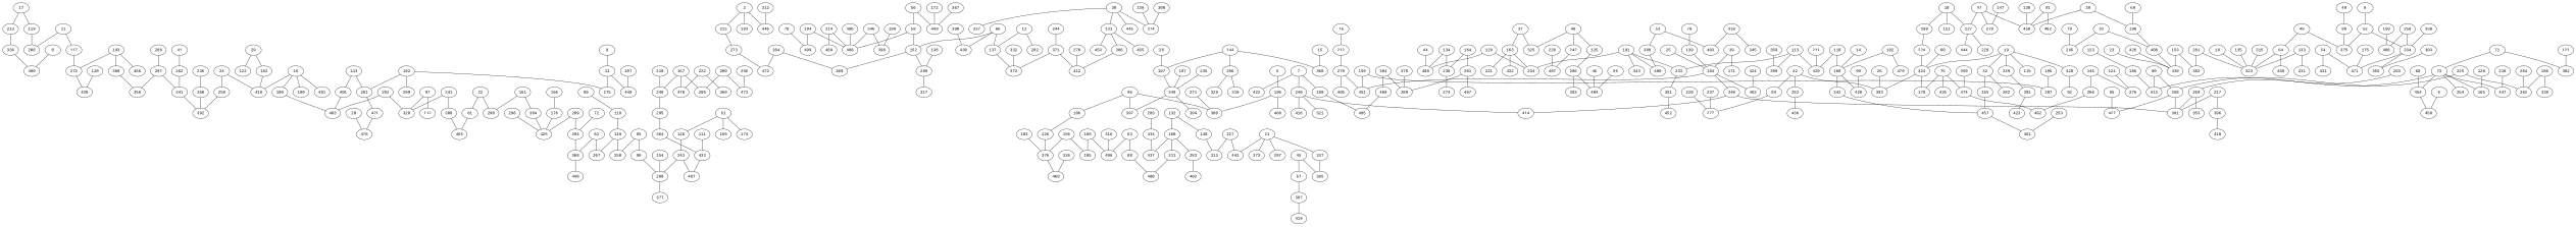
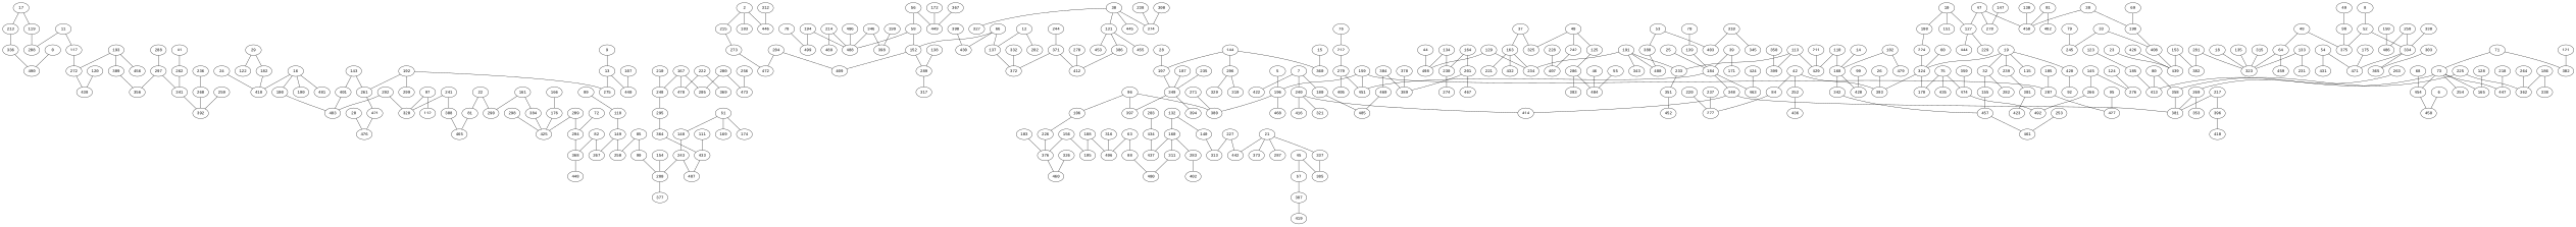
  graph {
    fontname="Liberation Mono"
    node [fontname="Liberation Mono"]
    edge [fontname="Liberation Mono"]
    0
    490
    2
    183
    215
    446
    273
    5
    196
    380
    468
    6
    458
    7
    180
    240
    422
    485
    321
    414
    416
    8
    52
    375
    334
    9
    13
    275
    440
    10
    108
    127
    151
    224
    229
    444
    11
    117
    208
    272
    12
    137
    202
    372
    14
    168
    420
    342
    15
    360
    16
    100
    190
    418
    481
    483
    17
    119
    213
    336
    18
    323
    19
    32
    115
    239
    324
    428
    155
    282
    301
    393
    178
    92
    20
    476
    21
    287
    337
    373
    442
    385
    22
    81
    290
    465
    23
    439
    24
    259
    392
    25
    184
    451
    348
    463
    26
    28
    197
    349
    29
    122
    182
    30
    131
    327
    374
    445
    386
    453
    455
    256
    473
    457
    33
    245
    408
    37
    163
    325
    234
    221
    432
    38
    198
    450
    39
    171
    40
    125
    242
    286
    407
    41
    262
    341
    42
    84
    252
    277
    436
    44
    498
    45
    67
    387
    46
    404
    47
    278
    48
    64
    459
    49
    98
    471
    365
    53
    388
    403
    480
    54
    431
    55
    56
    58
    449
    152
    488
    289
    409
    60
    61
    148
    169
    174
    243
    63
    88
    496
    400
    66
    430
    419
    68
    454
    69
    70
    139
    71
    73
    302
    165
    254
    413
    447
    72
    294
    368
    75
    435
    474
    492
    76
    212
    279
    78
    499
    79
    80
    358
    381
    82
    267
    448
    85
    90
    250
    280
    89
    118
    149
    377
    91
    482
    95
    427
    96
    106
    397
    226
    97
    112
    320
    99
    102
    479
    103
    376
    460
    105
    207
    107
    110
    429
    111
    433
    487
    113
    233
    399
    351
    438
    120
    121
    123
    185
    124
    276
    383
    128
    129
    130
    412
    132
    140
    160
    313
    283
    311
    437
    134
    230
    274
    135
    138
    317
    143
    261
    401
    421
    144
    296
    319
    329
    145
    266
    147
    150
    486
    153
    382
    154
    461
    156
    195
    159
    402
    161
    384
    425
    164
    201
    389
    467
    166
    176
    167
    205
    248
    478
    295
    172
    n314 [label=133]
    231
    175
    186
    338
    362
    187
    394
    188
    191
    343
    192
    299
    193
    309
    456
    356
    194
    199
    398
    200
    203
    434
    204
    472
    209
    210
    211
    405
    214
    489
    217
    396
    410
    218
    220
    222
    369
    225
    227
    228
    452
    235
    236
    260
    237
    238
    423
    241
    308
    244
    371
    364
    253
    258
    263
    269
    353
    264
    270
    271
    281
    288
    297
    292
    298
    300
    303
    304
    469
    310
    345
    312
    315
    316
    326
    330
    332
    346
    350
    359
    367
    378
    390
    406
    424
    426
    0 -- 490
    2 -- 183
    2 -- 215
    2 -- 446
    215 -- 273
    273 -- 472
    5 -- 196
    196 -- 380
    196 -- 468
    6 -- 458
    7 -- 180
    7 -- 240
    7 -- 422
    180 -- 485
    240 -- 321
    240 -- 414
    240 -- 416
    8 -- 52
    52 -- 375
    52 -- 334
    334 -- 471
    334 -- 365
    9 -- 13
    13 -- 275
    13 -- 440
    10 -- 108
    10 -- 127
    10 -- 151
    108 -- 224
    127 -- 229
    127 -- 444
    224 -- 324
    11 -- 117
    11 -- 208
    117 -- 272
    272 -- 438
    12 -- 137
    12 -- 202
    137 -- 372
    14 -- 168
    168 -- 420
    168 -- 342
    342 -- 457
    15 -- 360
    16 -- 100
    16 -- 190
    16 -- 418
    16 -- 481
    100 -- 483
    17 -- 119
    17 -- 213
    119 -- 208
    213 -- 336
    336 -- 490
    18 -- 323
    19 -- 32
    19 -- 115
    19 -- 239
    19 -- 324
    19 -- 428
    32 -- 155
    32 -- 282
    239 -- 301
    324 -- 393
    324 -- 178
    428 -- 92
    155 -- 457
    301 -- 423
    20 -- 476
    21 -- 287
    21 -- 337
    21 -- 373
    21 -- 442
    337 -- 385
    22 -- 81
    22 -- 290
    81 -- 465
    23 -- 439
    24 -- 418
-   24 -- 259
    259 -- 392
    25 -- 184
    184 -- 451
    184 -- 348
    184 -- 463
    348 -- 414
    348 -- 381
    26 -- 393
    28 -- 197
    197 -- 349
    349 -- 397
    349 -- 394
    29 -- 122
    29 -- 182
    182 -- 418
    30 -- 131
    30 -- 327
    30 -- 374
    30 -- 445
    131 -- 386
    131 -- 453
    131 -- 455
    386 -- 412
    256 -- 473
    457 -- 461
    33 -- 245
    33 -- 408
    408 -- 439
    37 -- 163
    37 -- 325
    163 -- 234
    163 -- 221
    163 -- 432
    38 -- 198
    38 -- 450
    198 -- 408
    39 -- 184
    39 -- 171
    40 -- 325
    40 -- 125
    40 -- 242
    125 -- 286
    242 -- 407
    286 -- 404
    286 -- 383
    41 -- 262
    262 -- 341
    341 -- 392
    42 -- 393
    42 -- 84
    42 -- 252
    84 -- 277
    252 -- 436
    44 -- 498
    45 -- 385
    45 -- 67
    67 -- 387
    387 -- 419
    46 -- 404
    47 -- 127
    47 -- 450
    47 -- 278
    48 -- 375
    48 -- 64
    64 -- 323
    64 -- 459
    49 -- 98
    98 -- 375
    53 -- 388
    53 -- 403
    388 -- 480
    54 -- 471
    54 -- 431
    55 -- 404
    56 -- 58
    56 -- 449
    58 -- 152
    58 -- 488
    152 -- 289
    152 -- 409
    289 -- 317
    60 -- 324
    61 -- 148
    61 -- 169
    61 -- 174
    148 -- 243
    243 -- 280
    243 -- 487
    63 -- 88
    63 -- 496
    88 -- 400
    66 -- 137
    66 -- 152
    66 -- 430
    68 -- 454
    454 -- 458
    69 -- 198
    70 -- 139
    139 -- 184
    71 -- 73
    71 -- 302
    73 -- 454
    73 -- 165
    73 -- 254
    73 -- 413
    73 -- 447
    72 -- 294
    294 -- 368
    368 -- 448
    75 -- 178
    75 -- 435
    75 -- 474
    474 -- 492
    76 -- 212
    212 -- 279
    279 -- 451
    279 -- 405
    78 -- 499
    79 -- 245
    80 -- 413
    80 -- 358
    358 -- 381
    82 -- 368
    82 -- 267
    85 -- 90
    85 -- 250
    90 -- 280
    280 -- 377
    89 -- 118
    118 -- 149
    149 -- 267
    149 -- 250
    91 -- 450
    91 -- 482
    95 -- 427
    96 -- 380
    96 -- 106
    96 -- 397
    106 -- 226
    226 -- 376
    97 -- 112
    97 -- 320
    99 -- 420
    102 -- 168
    102 -- 479
    103 -- 376
    376 -- 460
    105 -- 207
-   358 -- 427
+   207 -- 427
    107 -- 440
    110 -- 168
    110 -- 429
    111 -- 433
    433 -- 487
    113 -- 429
    113 -- 233
    113 -- 399
    233 -- 351
    351 -- 452
    120 -- 438
    121 -- 302
    123 -- 185
    185 -- 413
    124 -- 276
    128 -- 165
    129 -- 234
    129 -- 498
    130 -- 450
    132 -- 140
    132 -- 160
    140 -- 313
    160 -- 283
    160 -- 311
    160 -- 437
    283 -- 402
    311 -- 400
    134 -- 498
    134 -- 230
    230 -- 274
    135 -- 323
    138 -- 289
    143 -- 261
    143 -- 401
    261 -- 421
    401 -- 483
    421 -- 476
    144 -- 360
    144 -- 197
    144 -- 296
    296 -- 319
    296 -- 329
    145 -- 276
    145 -- 266
    266 -- 492
    147 -- 278
    150 -- 486
    153 -- 439
    153 -- 382
    154 -- 280
    156 -- 376
    156 -- 195
+   159 -- 196
    159 -- 451
    159 -- 207
    161 -- 290
    161 -- 384
    384 -- 425
    164 -- 230
    164 -- 201
    201 -- 389
    201 -- 467
    166 -- 176
    176 -- 425
    167 -- 205
    167 -- 248
    167 -- 478
    248 -- 295
    295 -- 364
    172 -- 449
    n314 -- 323
    n314 -- 231
    175 -- 471
    186 -- 338
    186 -- 362
    187 -- 349
    188 -- 496
    188 -- 195
    191 -- 234
    191 -- 480
    191 -- 233
    191 -- 343
    192 -- 275
    192 -- 261
    192 -- 299
    193 -- 272
    193 -- 309
    193 -- 456
    309 -- 356
    194 -- 488
    194 -- 499
    199 -- 398
    200 -- 473
    200 -- 205
    203 -- 434
    434 -- 437
    204 -- 409
    204 -- 472
    209 -- 294
    209 -- 425
    210 -- 248
    211 -- 429
    214 -- 488
    214 -- 489
    217 -- 381
    217 -- 396
    396 -- 410
    218 -- 447
    220 -- 277
    222 -- 478
    222 -- 369
    225 -- 358
    225 -- 362
    227 -- 442
    227 -- 313
    228 -- 407
    235 -- 349
    236 -- 260
    260 -- 392
    237 -- 277
    238 -- 374
    241 -- 320
    241 -- 308
    308 -- 465
    244 -- 371
    371 -- 372
    371 -- 412
    364 -- 433
    253 -- 461
    258 -- 334
    258 -- 486
    263 -- 269
    269 -- 381
    269 -- 353
    264 -- 362
    270 -- 412
    271 -- 380
    281 -- 323
    281 -- 382
    288 -- 297
    297 -- 341
    297 -- 356
    292 -- 483
    292 -- 320
    298 -- 425
    300 -- 374
    303 -- 365
    304 -- 389
    304 -- 469
    469 -- 485
    310 -- 403
    310 -- 345
    312 -- 446
    315 -- 323
    316 -- 496
    326 -- 460
    330 -- 334
    332 -- 372
    346 -- 488
    346 -- 398
    350 -- 399
    359 -- 474
    367 -- 449
    378 -- 389
    390 -- 430
    406 -- 488
    424 -- 463
    426 -- 439
  }
